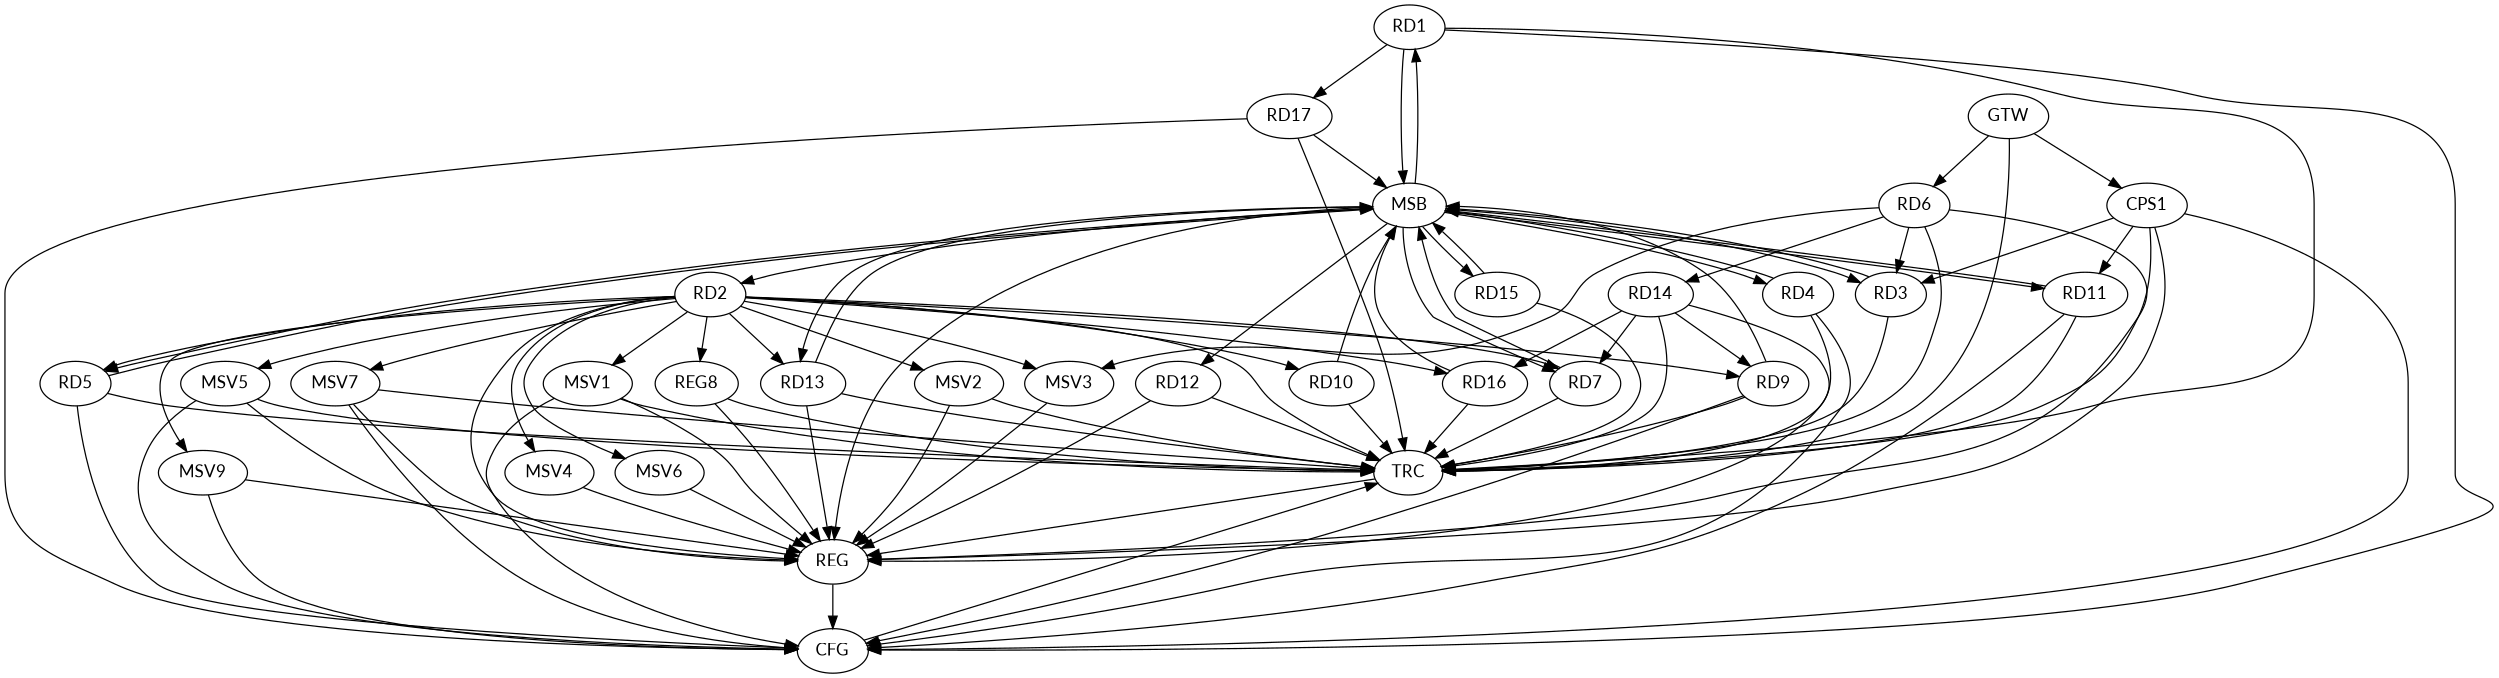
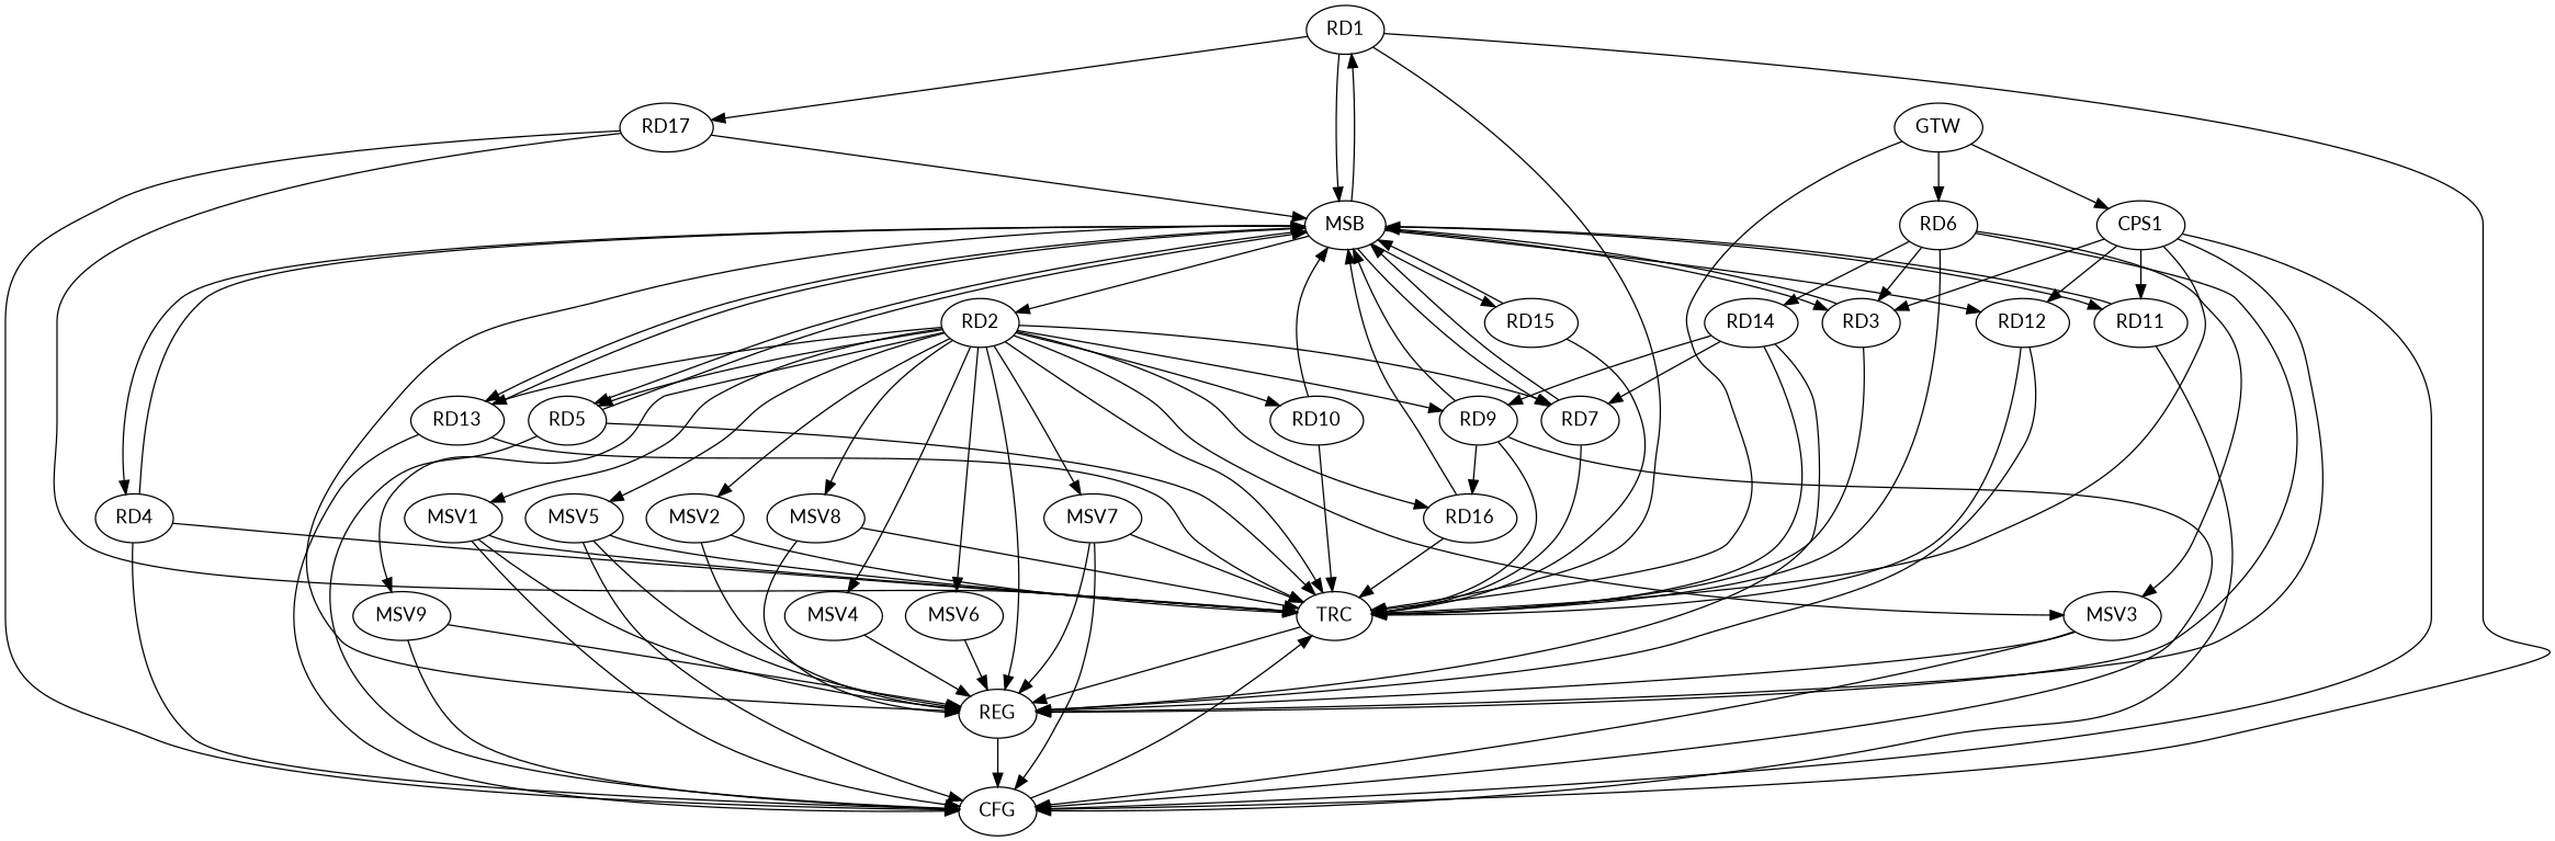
  strict digraph {
    fontname=Lato
    node [fontname=Lato]
    edge [fontname=Lato]
    n1 [label=RD1]
    n2 [label=MSB]
    n3 [label=CFG]
    n4 [label=TRC]
    n5 [label=RD17]
    n6 [label=RD2]
    n7 [label=RD5]
    n8 [label=RD7]
    n9 [label=RD13]
    n10 [label=REG]
    n11 [label=RD3]
    n12 [label=RD4]
    n13 [label=RD11]
    n14 [label=RD12]
    n15 [label=RD15]
    n16 [label=RD9]
    n17 [label=RD10]
    n18 [label=RD16]
    n19 [label=MSV1]
    n20 [label=MSV2]
    n21 [label=MSV3]
    n22 [label=MSV4]
    n23 [label=MSV5]
    n24 [label=MSV6]
    n25 [label=MSV7]
-   n26 [label=REG8]
+   n26 [label=MSV8]
    n27 [label=MSV9]
    n28 [label=RD6]
    n29 [label=RD14]
    n30 [label=CPS1]
    n31 [label=GTW]
    n1 -> n2
    n1 -> n3
    n1 -> n4
    n1 -> n5
    n2 -> n1
    n2 -> n6
    n2 -> n7
    n2 -> n8
    n2 -> n9
    n2 -> n10
    n2 -> n11
    n2 -> n12
    n2 -> n13
    n2 -> n14
    n2 -> n15
    n3 -> n4
    n4 -> n10
    n5 -> n2
    n5 -> n3
    n5 -> n4
    n6 -> n4
    n6 -> n7
    n6 -> n8
    n6 -> n9
    n6 -> n10
    n6 -> n16
    n6 -> n17
    n6 -> n18
    n6 -> n19
    n6 -> n20
    n6 -> n21
    n6 -> n22
    n6 -> n23
    n6 -> n24
    n6 -> n25
    n6 -> n26
    n6 -> n27
    n7 -> n2
    n7 -> n3
    n7 -> n4
    n8 -> n2
    n8 -> n4
    n9 -> n2
-   n9 -> n10
+   n9 -> n3
    n9 -> n4
    n10 -> n3
    n11 -> n2
    n11 -> n4
    n12 -> n2
    n12 -> n3
    n12 -> n4
    n13 -> n2
    n13 -> n3
-   n13 -> n4
    n14 -> n4
    n14 -> n10
    n15 -> n2
    n15 -> n4
    n16 -> n2
    n16 -> n3
    n16 -> n4
    n17 -> n2
    n17 -> n4
    n18 -> n2
    n18 -> n4
    n19 -> n3
    n19 -> n4
    n19 -> n10
    n20 -> n4
    n20 -> n10
+   n21 -> n3
    n21 -> n10
    n22 -> n10
    n23 -> n3
    n23 -> n4
    n23 -> n10
    n24 -> n10
    n25 -> n3
    n25 -> n4
    n25 -> n10
    n26 -> n4
    n26 -> n10
    n27 -> n3
    n27 -> n10
    n28 -> n4
    n28 -> n10
    n28 -> n11
    n28 -> n21
    n28 -> n29
    n29 -> n4
    n29 -> n8
    n29 -> n10
    n29 -> n16
-   n29 -> n18
+   n16 -> n18
    n30 -> n3
    n30 -> n4
    n30 -> n10
    n30 -> n11
    n30 -> n13
+   n30 -> n14
    n31 -> n4
    n31 -> n28
    n31 -> n30
  }
